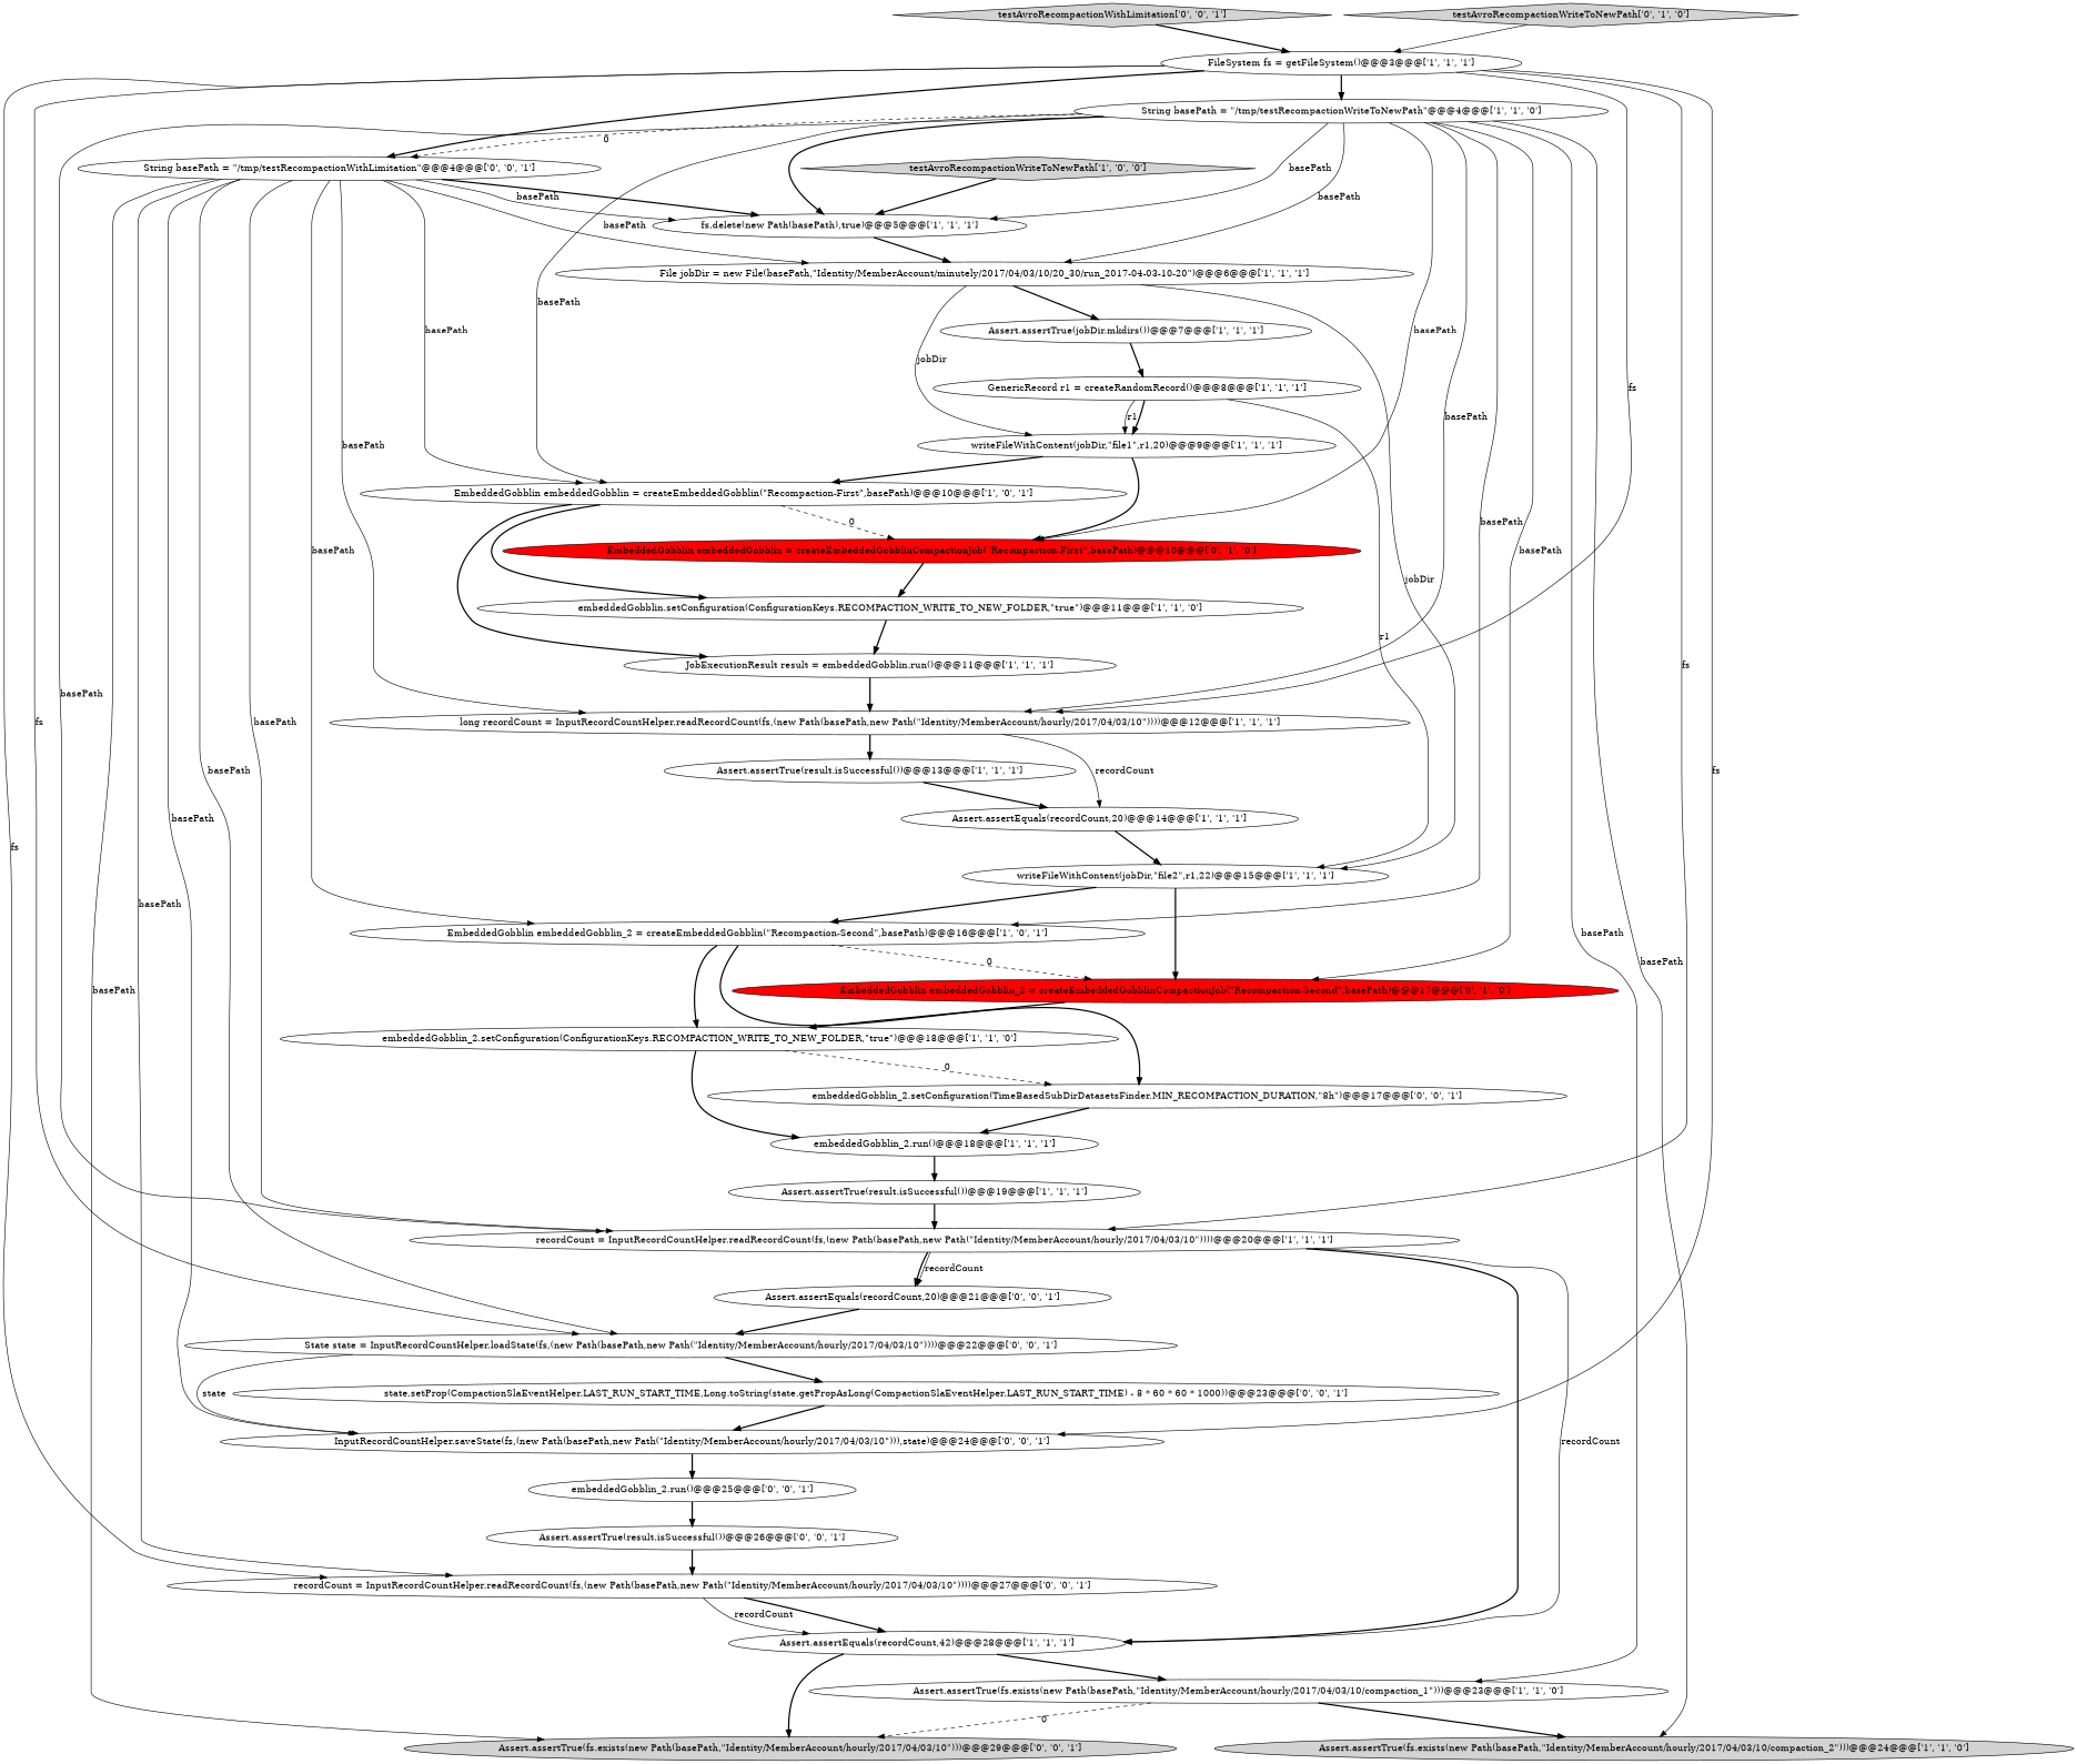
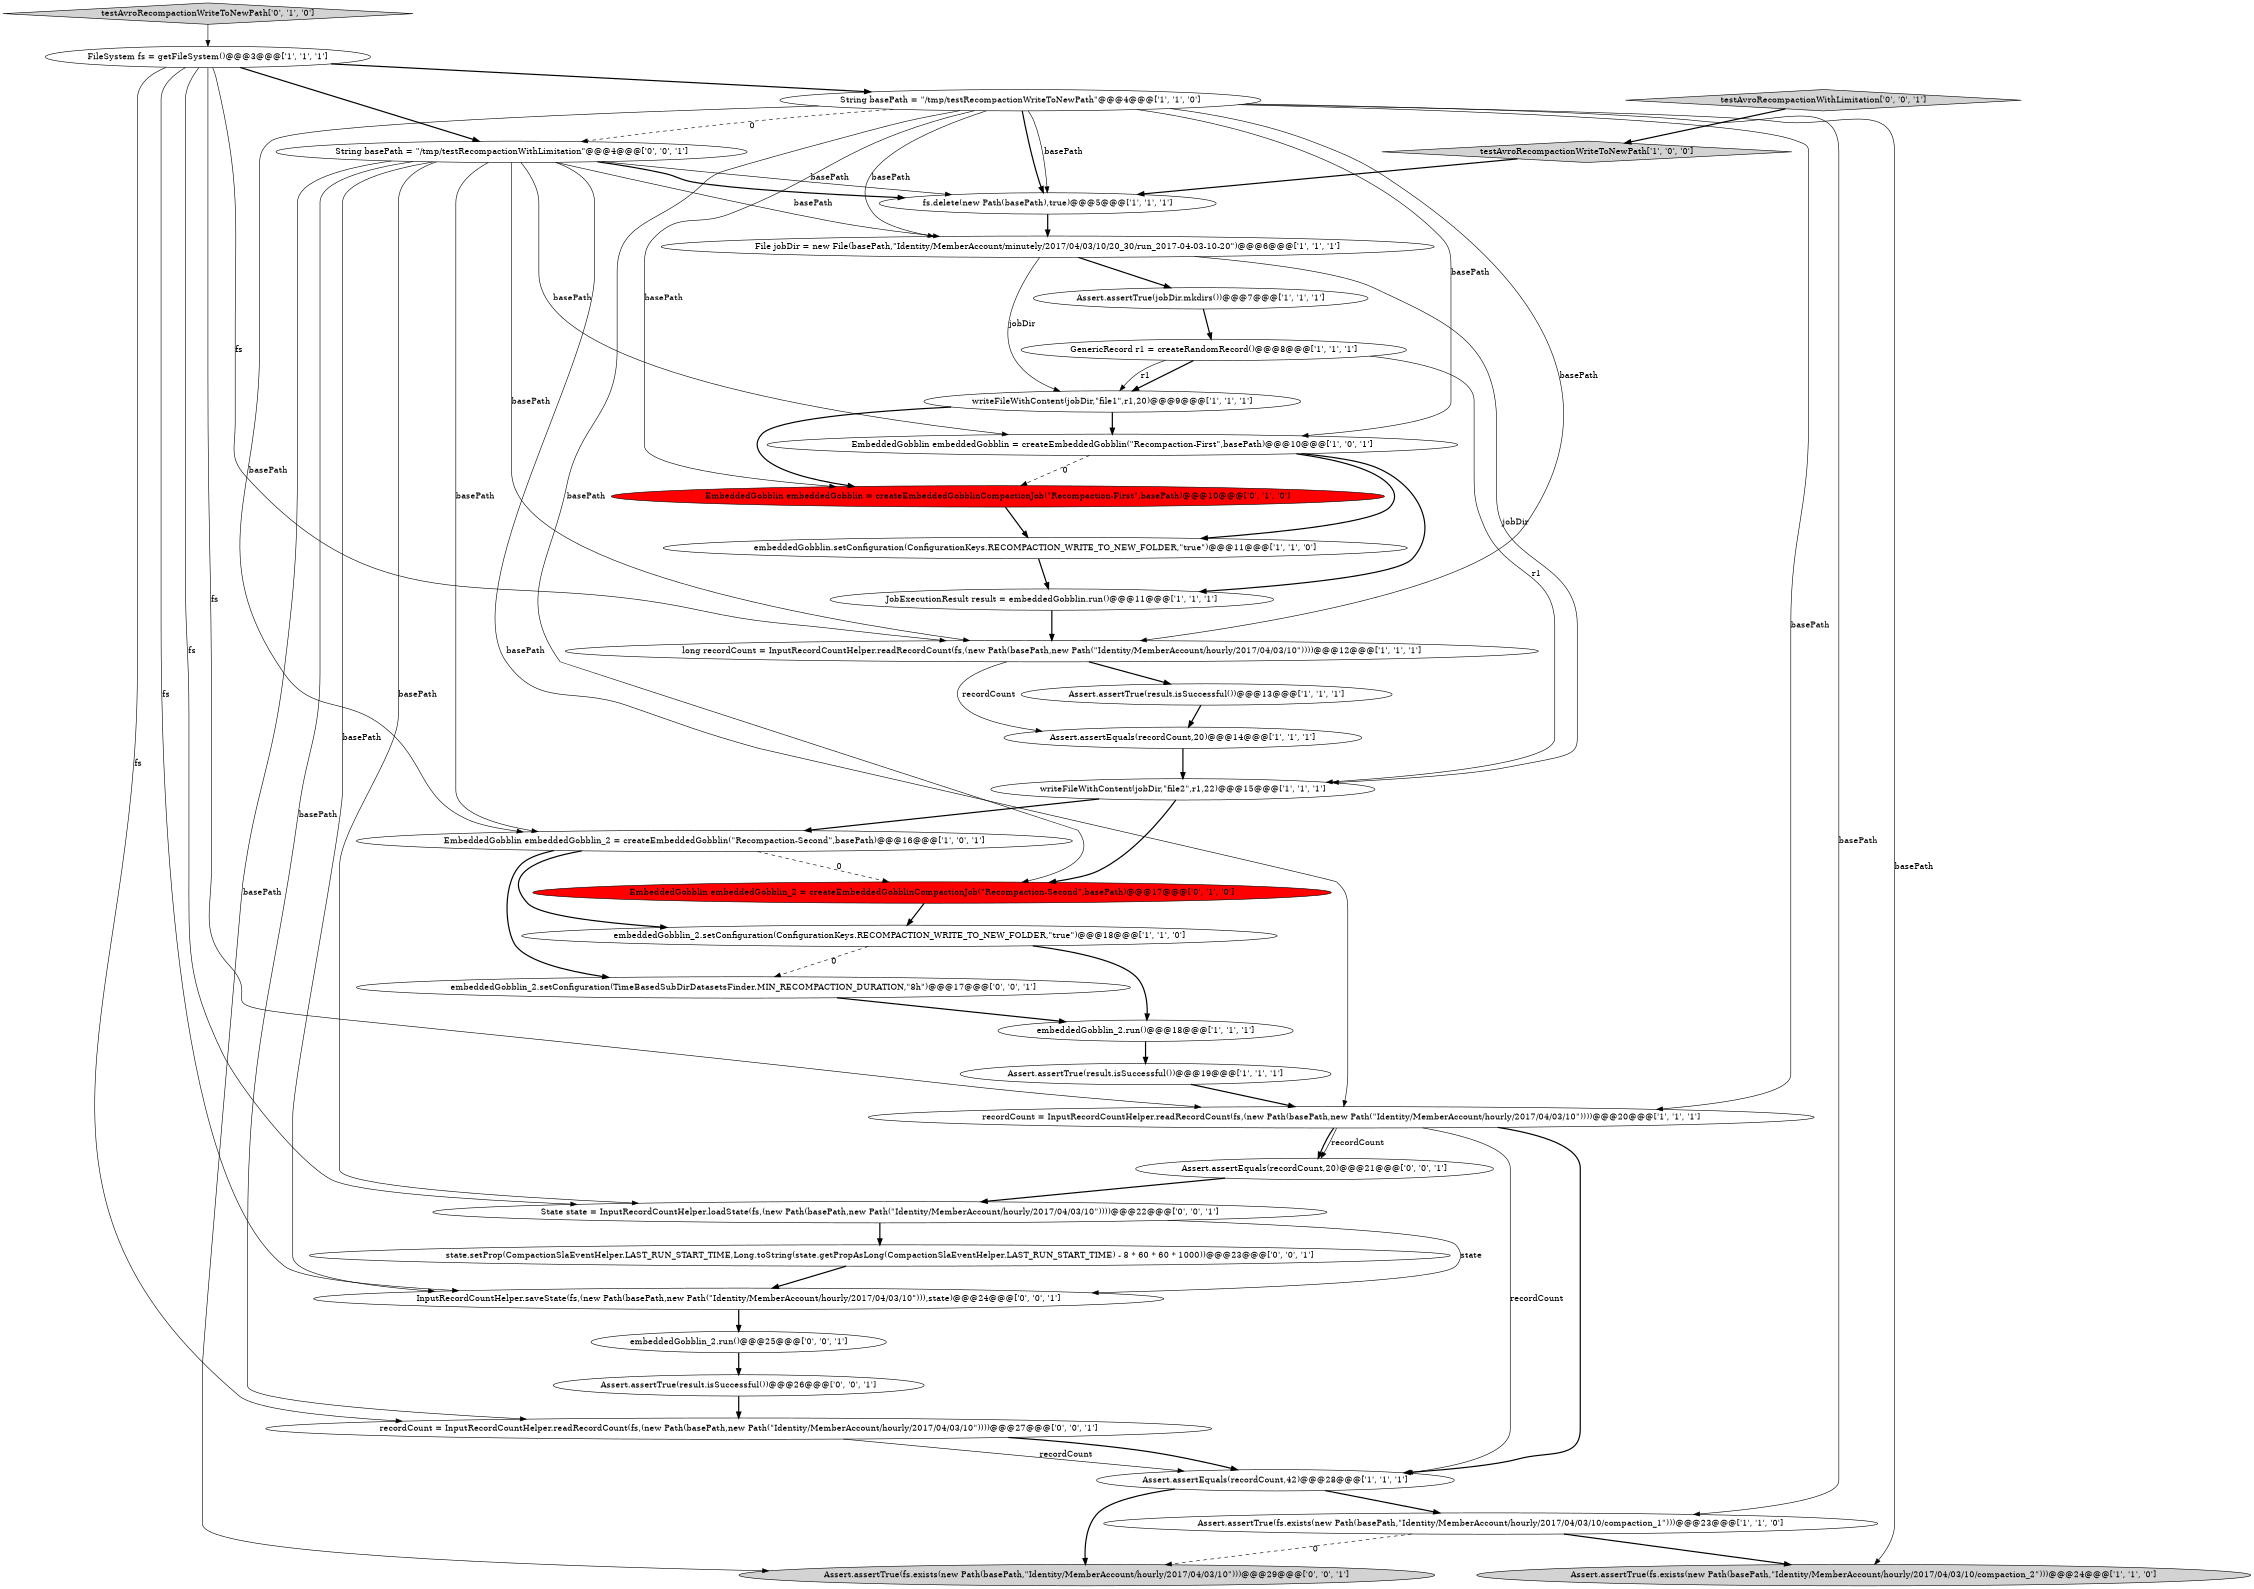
  digraph {
    node [fillcolor=white shape=ellipse style=filled]
    edge [style=bold]
    n1 [label="Assert.assertTrue(result.isSuccessful())@@@26@@@['0', '0', '1']"]
    n2 [label="recordCount = InputRecordCountHelper.readRecordCount(fs,(new Path(basePath,new Path(\"Identity/MemberAccount/hourly/2017/04/03/10\"))))@@@27@@@['0', '0', '1']"]
    n3 [label="Assert.assertEquals(recordCount,42)@@@28@@@['1', '1', '1']"]
    n4 [label="String basePath = \"/tmp/testRecompactionWithLimitation\"@@@4@@@['0', '0', '1']"]
    n5 [fillcolor=lightgray label="Assert.assertTrue(fs.exists(new Path(basePath,\"Identity/MemberAccount/hourly/2017/04/03/10\")))@@@29@@@['0', '0', '1']"]
    n6 [label="InputRecordCountHelper.saveState(fs,(new Path(basePath,new Path(\"Identity/MemberAccount/hourly/2017/04/03/10\"))),state)@@@24@@@['0', '0', '1']"]
    n7 [label="EmbeddedGobblin embeddedGobblin = createEmbeddedGobblin(\"Recompaction-First\",basePath)@@@10@@@['1', '0', '1']"]
    n8 [label="EmbeddedGobblin embeddedGobblin_2 = createEmbeddedGobblin(\"Recompaction-Second\",basePath)@@@16@@@['1', '0', '1']"]
    n9 [label="File jobDir = new File(basePath,\"Identity/MemberAccount/minutely/2017/04/03/10/20_30/run_2017-04-03-10-20\")@@@6@@@['1', '1', '1']"]
    n10 [label="fs.delete(new Path(basePath),true)@@@5@@@['1', '1', '1']"]
    n11 [label="State state = InputRecordCountHelper.loadState(fs,(new Path(basePath,new Path(\"Identity/MemberAccount/hourly/2017/04/03/10\"))))@@@22@@@['0', '0', '1']"]
    n12 [label="long recordCount = InputRecordCountHelper.readRecordCount(fs,(new Path(basePath,new Path(\"Identity/MemberAccount/hourly/2017/04/03/10\"))))@@@12@@@['1', '1', '1']"]
    n13 [label="recordCount = InputRecordCountHelper.readRecordCount(fs,(new Path(basePath,new Path(\"Identity/MemberAccount/hourly/2017/04/03/10\"))))@@@20@@@['1', '1', '1']"]
    n14 [label="embeddedGobblin_2.run()@@@25@@@['0', '0', '1']"]
    n15 [label="JobExecutionResult result = embeddedGobblin.run()@@@11@@@['1', '1', '1']"]
    n16 [fillcolor=red label="EmbeddedGobblin embeddedGobblin = createEmbeddedGobblinCompactionJob(\"Recompaction-First\",basePath)@@@10@@@['0', '1', '0']"]
    n17 [label="embeddedGobblin.setConfiguration(ConfigurationKeys.RECOMPACTION_WRITE_TO_NEW_FOLDER,\"true\")@@@11@@@['1', '1', '0']"]
    n18 [label="embeddedGobblin_2.setConfiguration(TimeBasedSubDirDatasetsFinder.MIN_RECOMPACTION_DURATION,\"8h\")@@@17@@@['0', '0', '1']"]
    n19 [fillcolor=red label="EmbeddedGobblin embeddedGobblin_2 = createEmbeddedGobblinCompactionJob(\"Recompaction-Second\",basePath)@@@17@@@['0', '1', '0']"]
    n20 [label="embeddedGobblin_2.setConfiguration(ConfigurationKeys.RECOMPACTION_WRITE_TO_NEW_FOLDER,\"true\")@@@18@@@['1', '1', '0']"]
    n21 [label="writeFileWithContent(jobDir,\"file2\",r1,22)@@@15@@@['1', '1', '1']"]
    n22 [label="writeFileWithContent(jobDir,\"file1\",r1,20)@@@9@@@['1', '1', '1']"]
    n23 [label="Assert.assertTrue(jobDir.mkdirs())@@@7@@@['1', '1', '1']"]
    n24 [label="state.setProp(CompactionSlaEventHelper.LAST_RUN_START_TIME,Long.toString(state.getPropAsLong(CompactionSlaEventHelper.LAST_RUN_START_TIME) - 8 * 60 * 60 * 1000))@@@23@@@['0', '0', '1']"]
    n25 [label="Assert.assertEquals(recordCount,20)@@@14@@@['1', '1', '1']"]
    n26 [label="Assert.assertTrue(result.isSuccessful())@@@13@@@['1', '1', '1']"]
    n27 [label="Assert.assertEquals(recordCount,20)@@@21@@@['0', '0', '1']"]
    n28 [label="Assert.assertTrue(fs.exists(new Path(basePath,\"Identity/MemberAccount/hourly/2017/04/03/10/compaction_1\")))@@@23@@@['1', '1', '0']"]
    n29 [fillcolor=lightgray label="Assert.assertTrue(fs.exists(new Path(basePath,\"Identity/MemberAccount/hourly/2017/04/03/10/compaction_2\")))@@@24@@@['1', '1', '0']"]
    n30 [label="GenericRecord r1 = createRandomRecord()@@@8@@@['1', '1', '1']"]
    n31 [label="embeddedGobblin_2.run()@@@18@@@['1', '1', '1']"]
    n32 [label="Assert.assertTrue(result.isSuccessful())@@@19@@@['1', '1', '1']"]
    n33 [fillcolor=lightgray label="testAvroRecompactionWithLimitation['0', '0', '1']" shape=diamond]
    n34 [label="FileSystem fs = getFileSystem()@@@3@@@['1', '1', '1']"]
    n35 [label="String basePath = \"/tmp/testRecompactionWriteToNewPath\"@@@4@@@['1', '1', '0']"]
    n36 [fillcolor=lightgray label="testAvroRecompactionWriteToNewPath['0', '1', '0']" shape=diamond]
    n37 [fillcolor=lightgray label="testAvroRecompactionWriteToNewPath['1', '0', '0']" shape=diamond]
    n1 -> n2
    n2 -> n3
    n2 -> n3 [label=recordCount style=solid]
    n3 -> n5
    n3 -> n28
    n4 -> n2 [label=basePath style=solid]
    n4 -> n5 [label=basePath style=solid]
    n4 -> n6 [label=basePath style=solid]
    n4 -> n7 [label=basePath style=solid]
    n4 -> n8 [label=basePath style=solid]
    n4 -> n9 [label=basePath style=solid]
    n4 -> n10
    n4 -> n10 [label=basePath style=solid]
    n4 -> n11 [label=basePath style=solid]
    n4 -> n12 [label=basePath style=solid]
    n4 -> n13 [label=basePath style=solid]
    n6 -> n14
    n7 -> n15
    n7 -> n16 [label=0 style=dashed]
    n7 -> n17
    n8 -> n18
    n8 -> n19 [label=0 style=dashed]
    n8 -> n20
    n9 -> n21 [label=jobDir style=solid]
    n9 -> n22 [label=jobDir style=solid]
    n9 -> n23
    n10 -> n9
    n11 -> n6 [label=state style=solid]
    n11 -> n24
    n12 -> n25 [label=recordCount style=solid]
    n12 -> n26
    n13 -> n3
    n13 -> n3 [label=recordCount style=solid]
    n13 -> n27
    n13 -> n27 [label=recordCount style=solid]
    n14 -> n1
    n15 -> n12
    n16 -> n17
    n17 -> n15
    n18 -> n31
    n19 -> n20
    n20 -> n18 [label=0 style=dashed]
    n20 -> n31
    n21 -> n8
    n21 -> n19
    n22 -> n7
    n22 -> n16
    n23 -> n30
    n24 -> n6
    n25 -> n21
    n26 -> n25
    n27 -> n11
    n28 -> n5 [label=0 style=dashed]
    n28 -> n29
    n30 -> n21 [label=r1 style=solid]
    n30 -> n22 [label=r1 style=solid]
    n30 -> n22
    n31 -> n32
    n32 -> n13
-   n33 -> n34
+   n33 -> n37
    n34 -> n2 [label=fs style=solid]
    n34 -> n4
    n34 -> n6 [label=fs style=solid]
    n34 -> n11 [label=fs style=solid]
    n34 -> n12 [label=fs style=solid]
    n34 -> n13 [label=fs style=solid]
    n34 -> n35
    n35 -> n4 [label=0 style=dashed]
    n35 -> n7 [label=basePath style=solid]
    n35 -> n8 [label=basePath style=solid]
    n35 -> n9 [label=basePath style=solid]
    n35 -> n10
    n35 -> n10 [label=basePath style=solid]
    n35 -> n12 [label=basePath style=solid]
    n35 -> n13 [label=basePath style=solid]
    n35 -> n16 [label=basePath style=solid]
    n35 -> n19 [label=basePath style=solid]
    n35 -> n28 [label=basePath style=solid]
    n35 -> n29 [label=basePath style=solid]
    n36 -> n34 [style=solid]
    n37 -> n10
  }
